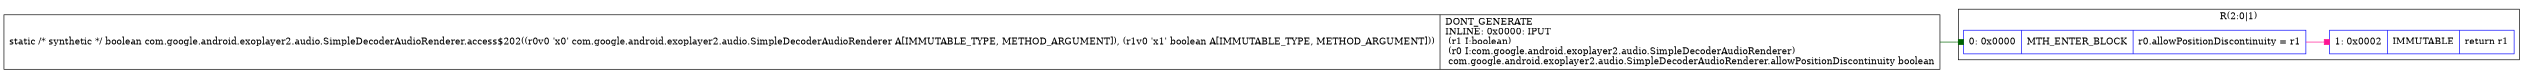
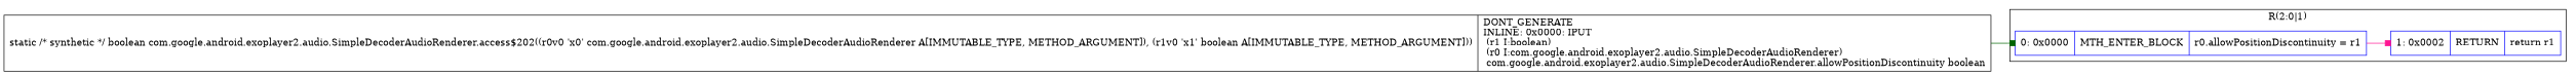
  digraph {
    rankdir=LR
    node [color=blue shape=record]
    edge [arrowhead=box]
    n1 [label="{0\:\ 0x0000|MTH_ENTER_BLOCK\l|r0.allowPositionDiscontinuity = r1\l}"]
-   n2 [label="{1\:\ 0x0002|IMMUTABLE\l|return r1\l}"]
+   n2 [label="{1\:\ 0x0002|RETURN\l|return r1\l}"]
    n3 [label="{static \/* synthetic *\/ boolean com.google.android.exoplayer2.audio.SimpleDecoderAudioRenderer.access$202((r0v0 'x0' com.google.android.exoplayer2.audio.SimpleDecoderAudioRenderer A[IMMUTABLE_TYPE, METHOD_ARGUMENT]), (r1v0 'x1' boolean A[IMMUTABLE_TYPE, METHOD_ARGUMENT]))  | DONT_GENERATE\lINLINE: 0x0000: IPUT  \l  (r1 I:boolean)\l  (r0 I:com.google.android.exoplayer2.audio.SimpleDecoderAudioRenderer)\l com.google.android.exoplayer2.audio.SimpleDecoderAudioRenderer.allowPositionDiscontinuity boolean\l}" color=""]
    subgraph cluster_1 {
      label="R(2:0|1)"
      n1
      n2
    }
    n1 -> n2 [color=deeppink]
    n3 -> n1 [color=darkgreen]
  }
